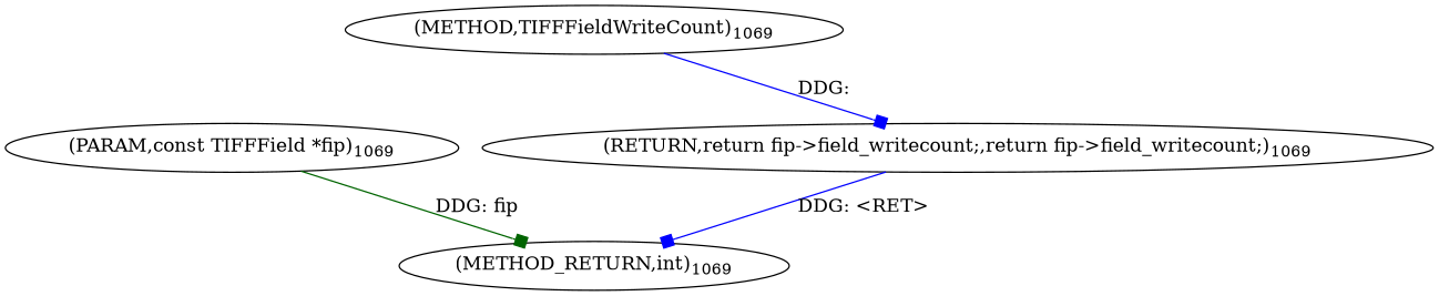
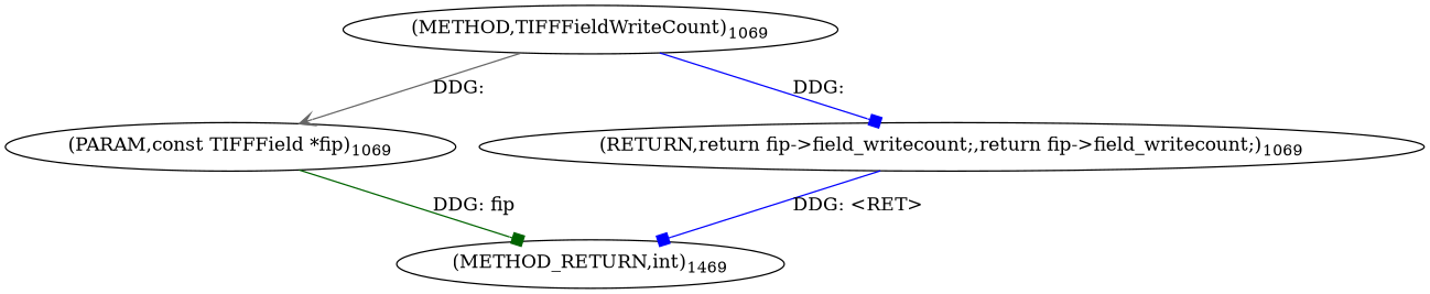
  digraph {
    edge [arrowhead=box color=blue]
    n1 [label=<(METHOD,TIFFFieldWriteCount)<SUB>1069</SUB>>]
    n2 [label=<(PARAM,const TIFFField *fip)<SUB>1069</SUB>>]
    n3 [label=<(RETURN,return fip-&gt;field_writecount;,return fip-&gt;field_writecount;)<SUB>1069</SUB>>]
-   n4 [label=<(METHOD_RETURN,int)<SUB>1069</SUB>>]
+   n4 [label=<(METHOD_RETURN,int)<SUB>1469</SUB>>]
+   n1 -> n2 [arrowhead=vee color=gray40 label="DDG: "]
    n1 -> n3 [label="DDG: "]
    n2 -> n4 [color=darkgreen label="DDG: fip"]
    n3 -> n4 [label="DDG: &lt;RET&gt;"]
  }
